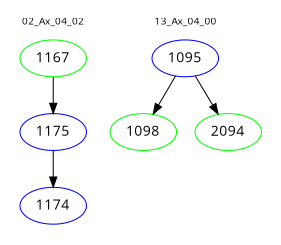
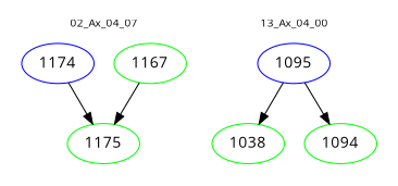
  digraph {
    fontname="Open Sans"
    node [color=blue fontname="Open Sans"]
    edge [color=black fontname="Open Sans"]
-   n1 [label=1175]
+   n1 [color=green label=1175]
    n2 [color=green label=1167]
    n3 [label=1174]
    n4 [label=1095]
-   n5 [color=green label=1098]
-   n6 [color=green label=2094]
+   n5 [color=green label=1038]
+   n6 [color=green label=1094]
    subgraph cluster_1 {
      color=white
      fontsize=10
-     label="02_Ax_04_02"
+     label="02_Ax_04_07"
      n1
      n2
      n3
    }
    subgraph cluster_2 {
      color=white
      fontsize=10
      label="13_Ax_04_00"
      n4
      n5
      n6
    }
-   n1 -> n3
+   n3 -> n1
    n2 -> n1
    n4 -> n5
    n4 -> n6
  }
